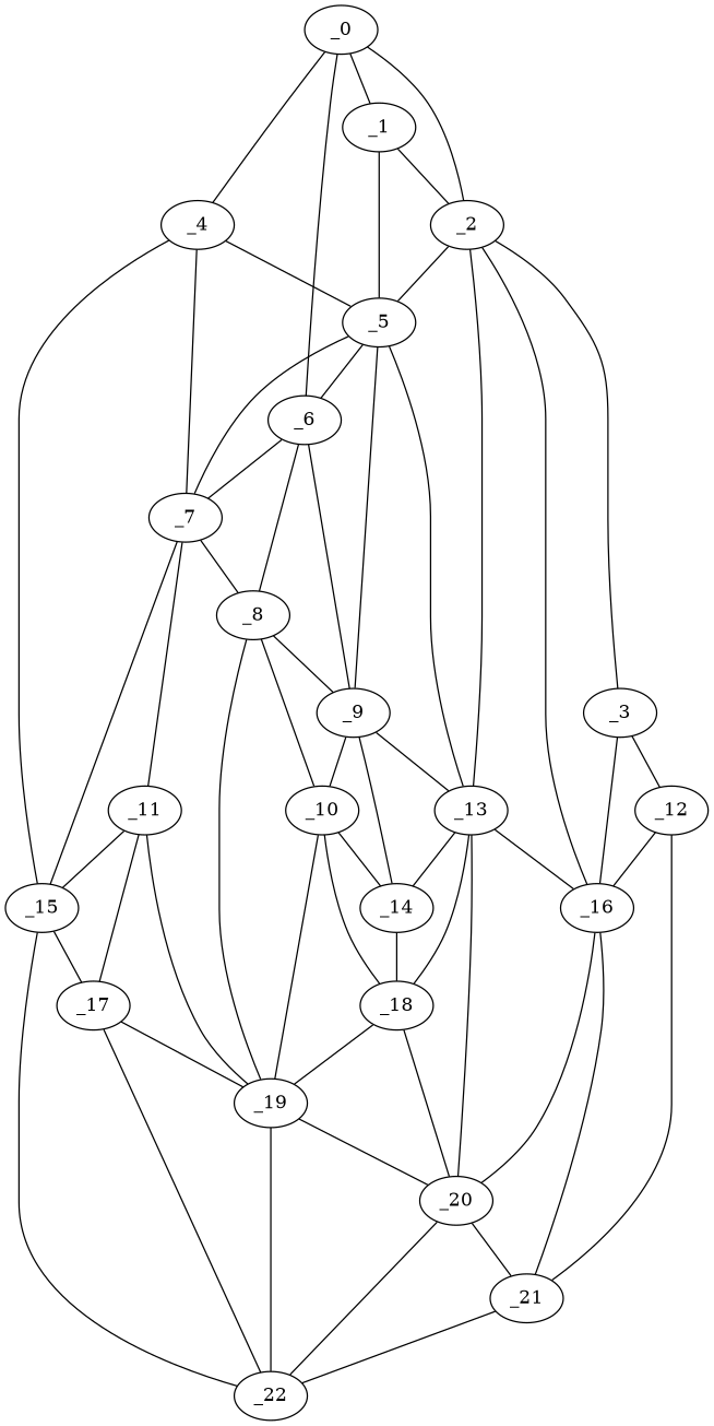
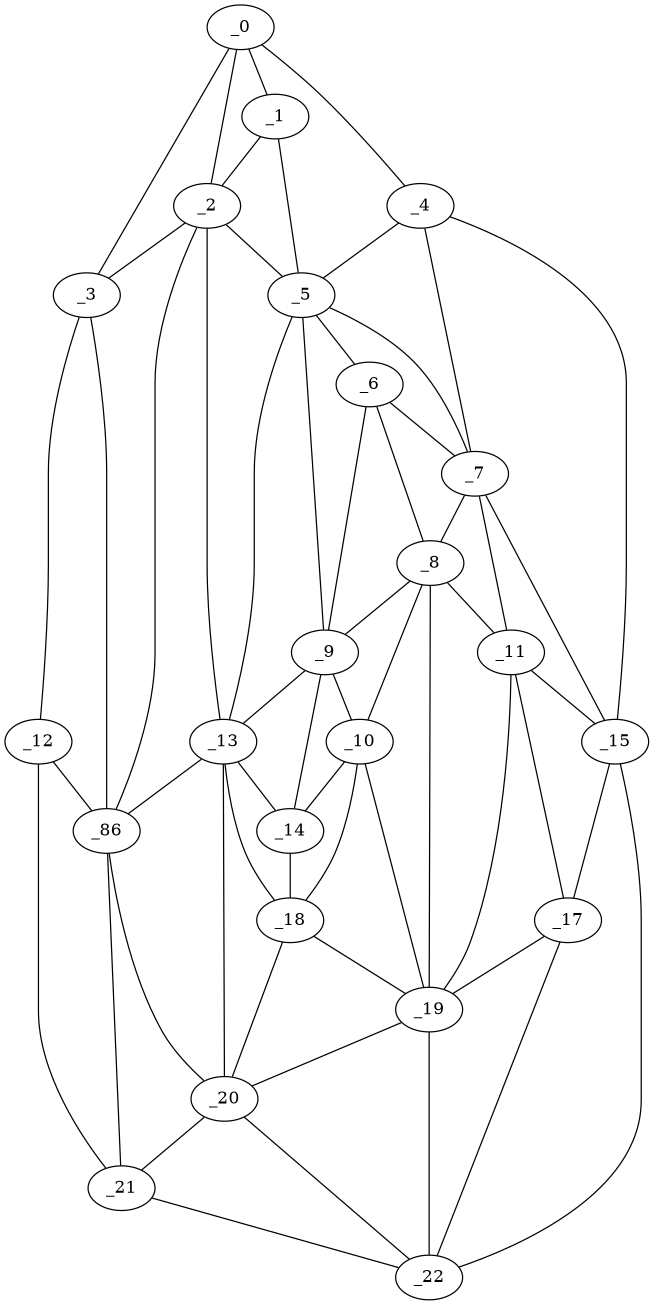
  graph {
    node [x=78 y=75]
    edge [valence=2]
    _0 [x=39 y=41]
    _1 [x=43 y=53]
    _2 [x=45 y=34]
    _3 [x=48 y=8]
    _4 [x=53 y=118]
    _5 [x=56 y=63]
    _13 [y=58]
-   _16 [x=82 y=32]
+   _16 [x=82 y=32 label=_86]
    _12 [y=6]
    _7 [x=69 y=95]
    _15 [x=80 y=117]
    _6 [x=66 y=73]
    _9 [x=73 y=70]
    _14 [y=69]
    _18 [x=85]
    _20 [x=89 y=46]
    _21 [x=90 y=40]
    _8 [x=71 y=80]
    _11 [x=77 y=94]
    _17 [x=83 y=97]
    _22 [x=90 y=112]
    _10 [x=77]
    _19 [x=86 y=88]
    _0 -- _1 [valence=1]
    _0 -- _2
-   _0 -- _6 [valence=1]
+   _0 -- _3 [valence=1]
    _0 -- _4 [valence=1]
    _1 -- _2 [valence=1]
    _1 -- _5
    _2 -- _3
    _2 -- _5
    _2 -- _13
    _2 -- _16 [valence=1]
    _3 -- _16
    _3 -- _12 [valence=1]
    _4 -- _5 [valence=1]
    _4 -- _7 [valence=1]
    _4 -- _15 [valence=1]
    _5 -- _13 [valence=1]
    _5 -- _7
    _5 -- _6
    _5 -- _9 [valence=1]
    _13 -- _16 [valence=1]
    _13 -- _14
    _13 -- _18
    _13 -- _20
    _16 -- _20 [valence=1]
    _16 -- _21 [valence=1]
    _12 -- _16
    _12 -- _21 [valence=1]
    _7 -- _15
    _7 -- _8
    _7 -- _11
    _15 -- _17
    _15 -- _22 [valence=1]
    _6 -- _7 [valence=1]
    _6 -- _9
    _6 -- _8 [valence=1]
    _9 -- _13 [valence=1]
    _9 -- _14
    _9 -- _10
    _14 -- _18 [valence=1]
    _18 -- _20
    _18 -- _19
    _20 -- _21
    _20 -- _22 [valence=1]
    _21 -- _22 [valence=1]
    _8 -- _9
+   _8 -- _11 [valence=1]
    _8 -- _10
    _8 -- _19
    _11 -- _15 [valence=1]
    _11 -- _17
    _11 -- _19 [valence=1]
    _17 -- _22
    _17 -- _19
    _10 -- _14 [valence=1]
    _10 -- _18
    _10 -- _19
    _19 -- _20
    _19 -- _22
  }
